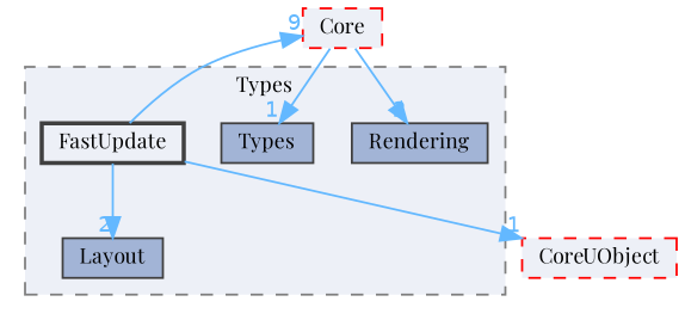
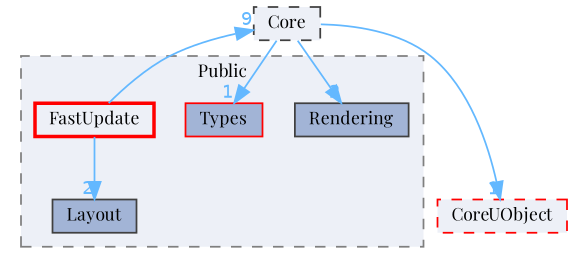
  digraph {
    compound=true
    fontname="Playfair Display"
    node [color=grey25 fillcolor="#a2b4d6" fontname="Playfair Display" fontsize=10 shape=box style=filled]
    edge [color=steelblue1 fontcolor=steelblue1 fontname="Playfair Display" fontsize=10 headlabel=2 labeldistance=1.5 labelfontname=Helvetica labelfontsize=10]
    n1 [height=0.2 label=Layout width=0.4]
    n2 [height=0.2 label=Rendering width=0.4]
-   n3 [height=0.2 label=Types width=0.4]
-   n4 [fillcolor="#edf0f7" height=0.2 label=FastUpdate style="filled,bold" width=0.4]
-   n5 [color=red fillcolor="#edf0f7" height=0.2 label=Core style="filled,dashed" width=0.4]
+   n3 [color=red height=0.2 label=Types width=0.4]
+   n4 [color=red fillcolor="#edf0f7" height=0.2 label=FastUpdate style="filled,bold" width=0.4]
+   n5 [fillcolor="#edf0f7" height=0.2 label=Core style="filled,dashed" width=0.4]
    n6 [color=red fillcolor="#edf0f7" height=0.2 label=CoreUObject style="filled,dashed" width=0.4]
    subgraph cluster_1 {
      bgcolor="#edf0f7"
      fontsize=10
-     label=Types
+     label=Public
      pencolor=grey50
      style="filled,dashed"
      n1
      n2
      n3
      n4
    }
    n4 -> n1
    n4 -> n5 [headlabel=9]
-   n4 -> n6 [headlabel=1]
+   n5 -> n6 [headlabel=1]
    n5 -> n2
    n5 -> n3 [headlabel=1]
  }
